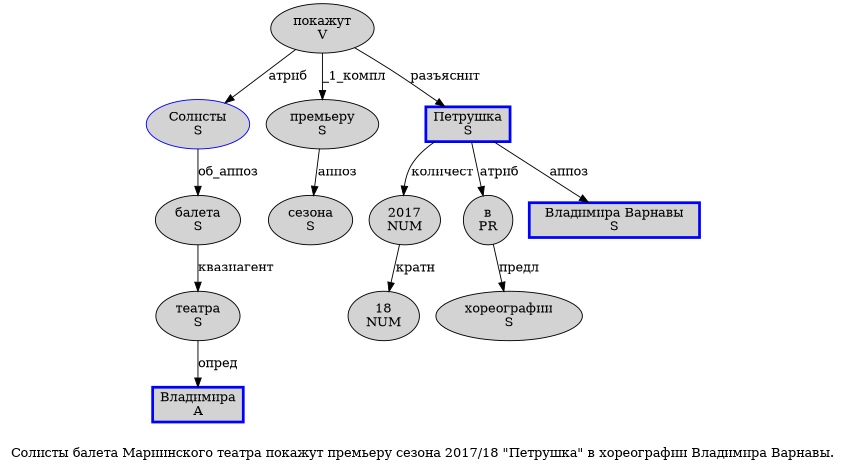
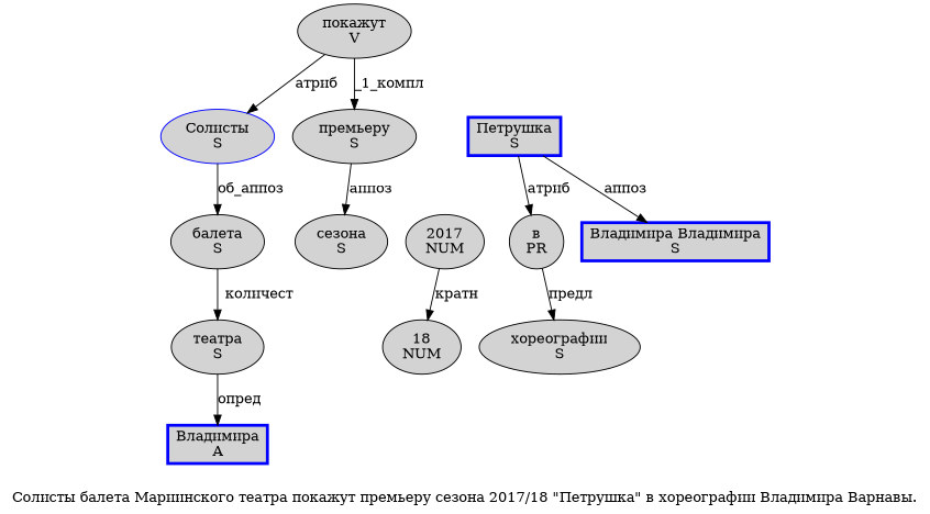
  digraph {
    label="Солисты балета Мариинского театра покажут премьеру сезона 2017/18 \"Петрушка\" в хореографии Владимира Варнавы."
    node [fillcolor=lightgray penwidth=1 shape=ellipse style=filled]
    n1 [color=blue label="Солисты\nS"]
    n2 [label="балета\nS"]
    n3 [label="театра\nS"]
    n4 [color=blue label="Владимира\nA" penwidth=3 shape=box]
    n5 [label="покажут\nV"]
    n6 [label="премьеру\nS"]
    n7 [color=blue label="Петрушка\nS" penwidth=3 shape=box]
    n8 [label="сезона\nS"]
    n9 [label="2017\nNUM"]
    n10 [label="в\nPR"]
-   n11 [color=blue label="Владимира Варнавы\nS" penwidth=3 shape=box]
+   n11 [color=blue label="Владимира Владимира\nS" penwidth=3 shape=box]
    n12 [label="18\nNUM"]
    n13 [label="хореографии\nS"]
    n1 -> n2 [label="об_аппоз"]
-   n2 -> n3 [label="квазиагент"]
+   n2 -> n3 [label="количест"]
    n3 -> n4 [label="опред"]
    n5 -> n1 [label="атриб"]
    n5 -> n6 [label="_1_компл"]
-   n5 -> n7 [label="разъяснит"]
    n6 -> n8 [label="аппоз"]
-   n7 -> n9 [label="количест"]
    n7 -> n10 [label="атриб"]
    n7 -> n11 [label="аппоз"]
    n9 -> n12 [label="кратн"]
    n10 -> n13 [label="предл"]
  }
